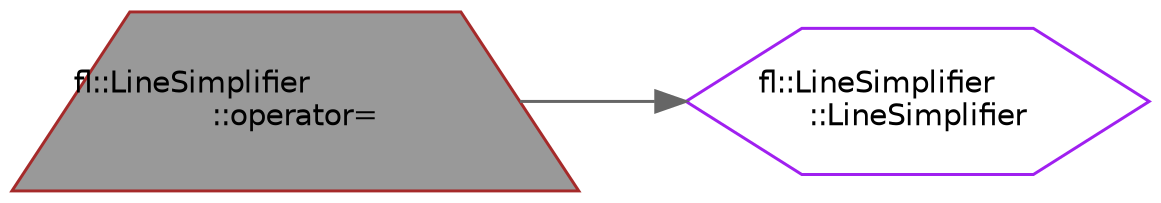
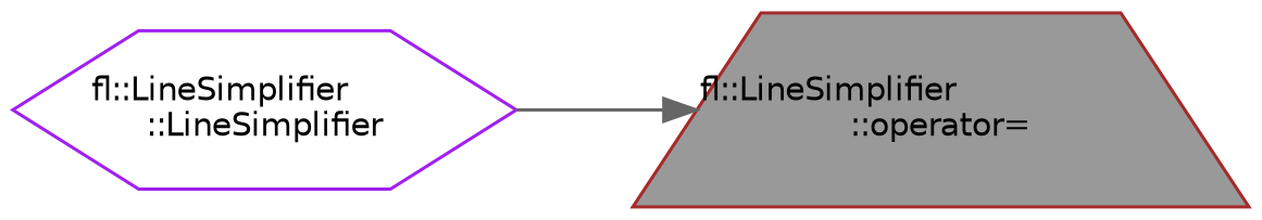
  digraph {
    rankdir=LR
    node [fontname=Helvetica fontsize=10 style=filled]
    n1 [color=brown fillcolor=grey60 fontcolor=black height=0.2 label="fl::LineSimplifier\l::operator=" shape=trapezium width=0.4]
    n2 [color=purple fillcolor=white height=0.2 label="fl::LineSimplifier\l::LineSimplifier" shape=hexagon width=0.4]
-   n1 -> n2 [color=gray40 fontname=Helvetica fontsize=10 labelfontname=Helvetica labelfontsize=10 style=solid]
+   n2 -> n1 [color=gray40 fontname=Helvetica fontsize=10 labelfontname=Helvetica labelfontsize=10 style=solid]
  }
